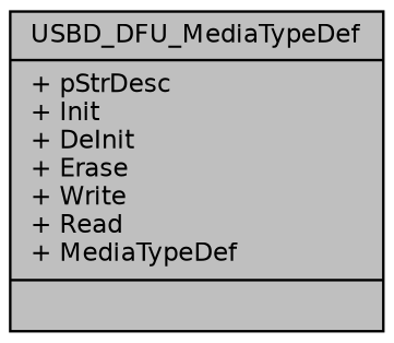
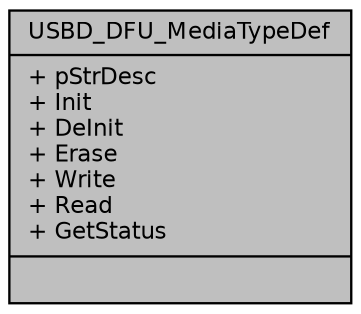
  digraph {
-   n1 [color=black fillcolor=grey75 fontcolor=black fontname=Helvetica fontsize=10 height=0.2 label="{USBD_DFU_MediaTypeDef\n|+ pStrDesc\l+ Init\l+ DeInit\l+ Erase\l+ Write\l+ Read\l+ MediaTypeDef\l|}" shape=record style=filled width=0.4]
+   n1 [color=black fillcolor=grey75 fontcolor=black fontname=Helvetica fontsize=10 height=0.2 label="{USBD_DFU_MediaTypeDef\n|+ pStrDesc\l+ Init\l+ DeInit\l+ Erase\l+ Write\l+ Read\l+ GetStatus\l|}" shape=record style=filled width=0.4]
  }
